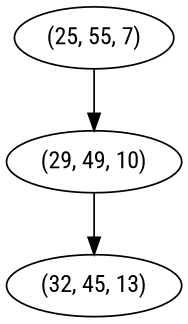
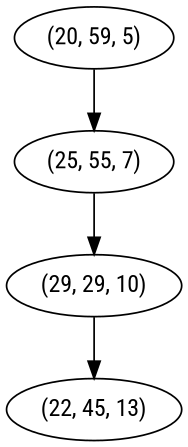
  digraph {
    fontname="Roboto Condensed"
    node [fontname="Roboto Condensed"]
    edge [fontname="Roboto Condensed"]
    n1 [label="(25, 55, 7)"]
-   "(29, 49, 10)"
-   "(32, 45, 13)"
+   "(20, 59, 5)"
+   "(29, 49, 10)" [label="(29, 29, 10)"]
+   "(32, 45, 13)" [label="(22, 45, 13)"]
    n1 -> "(29, 49, 10)"
+   "(20, 59, 5)" -> n1
    "(29, 49, 10)" -> "(32, 45, 13)"
  }
